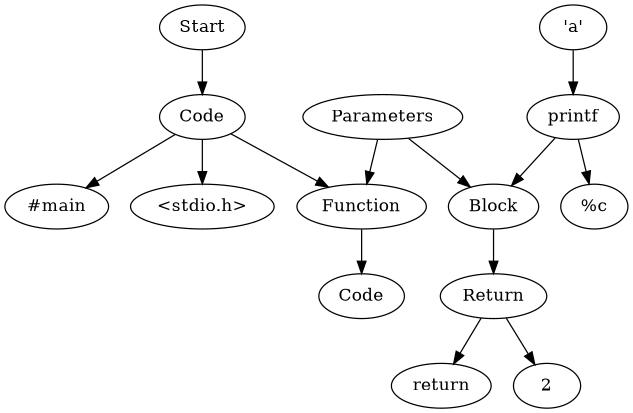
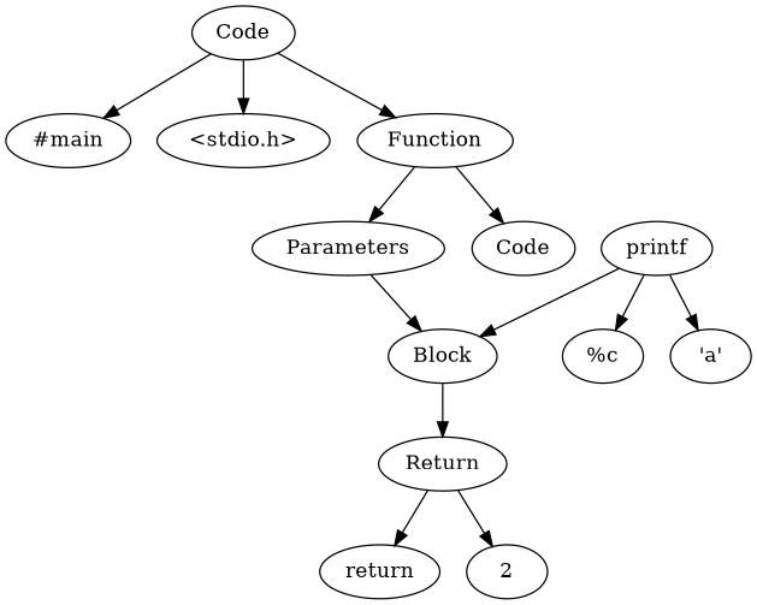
  digraph {
-   n1 [label=Start]
    n2 [label=Code]
    n3 [label="#main"]
    n4 [label="<stdio.h>"]
    n5 [label=Function]
    n6 [label=Parameters]
    n7 [label=Code]
    n8 [label=Block]
    n9 [label=Return]
    n10 [label=printf]
    n11 [label="%c"]
    n12 [label="'a'"]
    n13 [label=return]
    n14 [label=2]
-   n1 -> n2
    n2 -> n3
    n2 -> n4
    n2 -> n5
-   n6 -> n5
+   n5 -> n6
    n5 -> n7
    n6 -> n8
    n8 -> n9
    n9 -> n13
    n9 -> n14
    n10 -> n8
    n10 -> n11
-   n12 -> n10
+   n10 -> n12
  }
